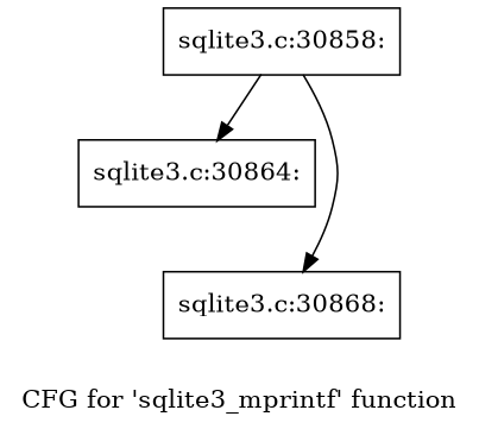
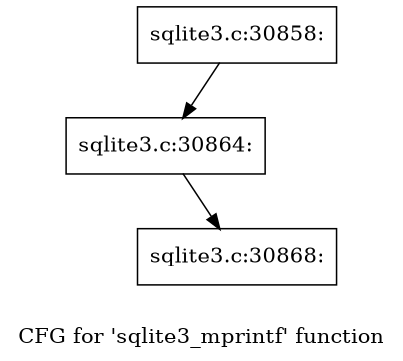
  digraph {
    label="CFG for 'sqlite3_mprintf' function"
    node [shape=record]
    n1 [label="{sqlite3.c:30858:}"]
    n2 [label="{sqlite3.c:30864:}"]
    n3 [label="{sqlite3.c:30868:}"]
    n1 -> n2
-   n1 -> n3
+   n2 -> n3
  }
